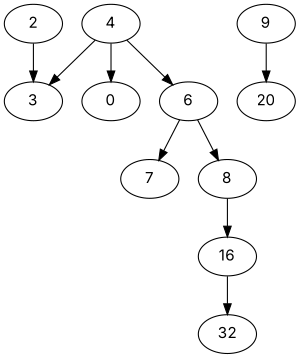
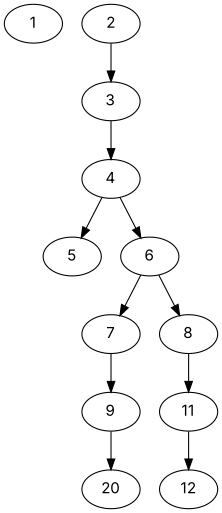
  digraph {
    fontname=Inter
    node [alpha=0.18 fontname=Inter]
    edge [fontname=Inter]
+   1 [alpha=0.13 expect_size=54328488731082752]
    2 [expect_size=198720745147203584]
    3 [alpha=0.05 expect_size=2513956143999483904]
    4 [alpha=0.06 expect_size=152977625681824]
-   5 [alpha=0.15 expect_size=10085520239606620 label=0]
+   5 [alpha=0.15 expect_size=10085520239606620]
    6 [expect_size=1663958330055327744]
    7 [alpha=0.10 expect_size=38627901577530368]
    8 [alpha=0.17 expect_size=9374152464544136]
    9 [alpha=0.02 expect_size=2926899953139712000]
-   11 [alpha=0.08 expect_size=91078254945039 label=16]
+   11 [alpha=0.08 expect_size=91078254945039]
    n11 [alpha=0.11 expect_size=459526578831199 label=20]
-   12 [alpha=0.17 expect_size=103132919911940096 label=32]
+   12 [alpha=0.17 expect_size=103132919911940096]
    2 -> 3
-   4 -> 3
+   3 -> 4
    4 -> 5
    4 -> 6
    6 -> 7
    6 -> 8
+   7 -> 9
    8 -> 11
    9 -> n11
    11 -> 12
  }
